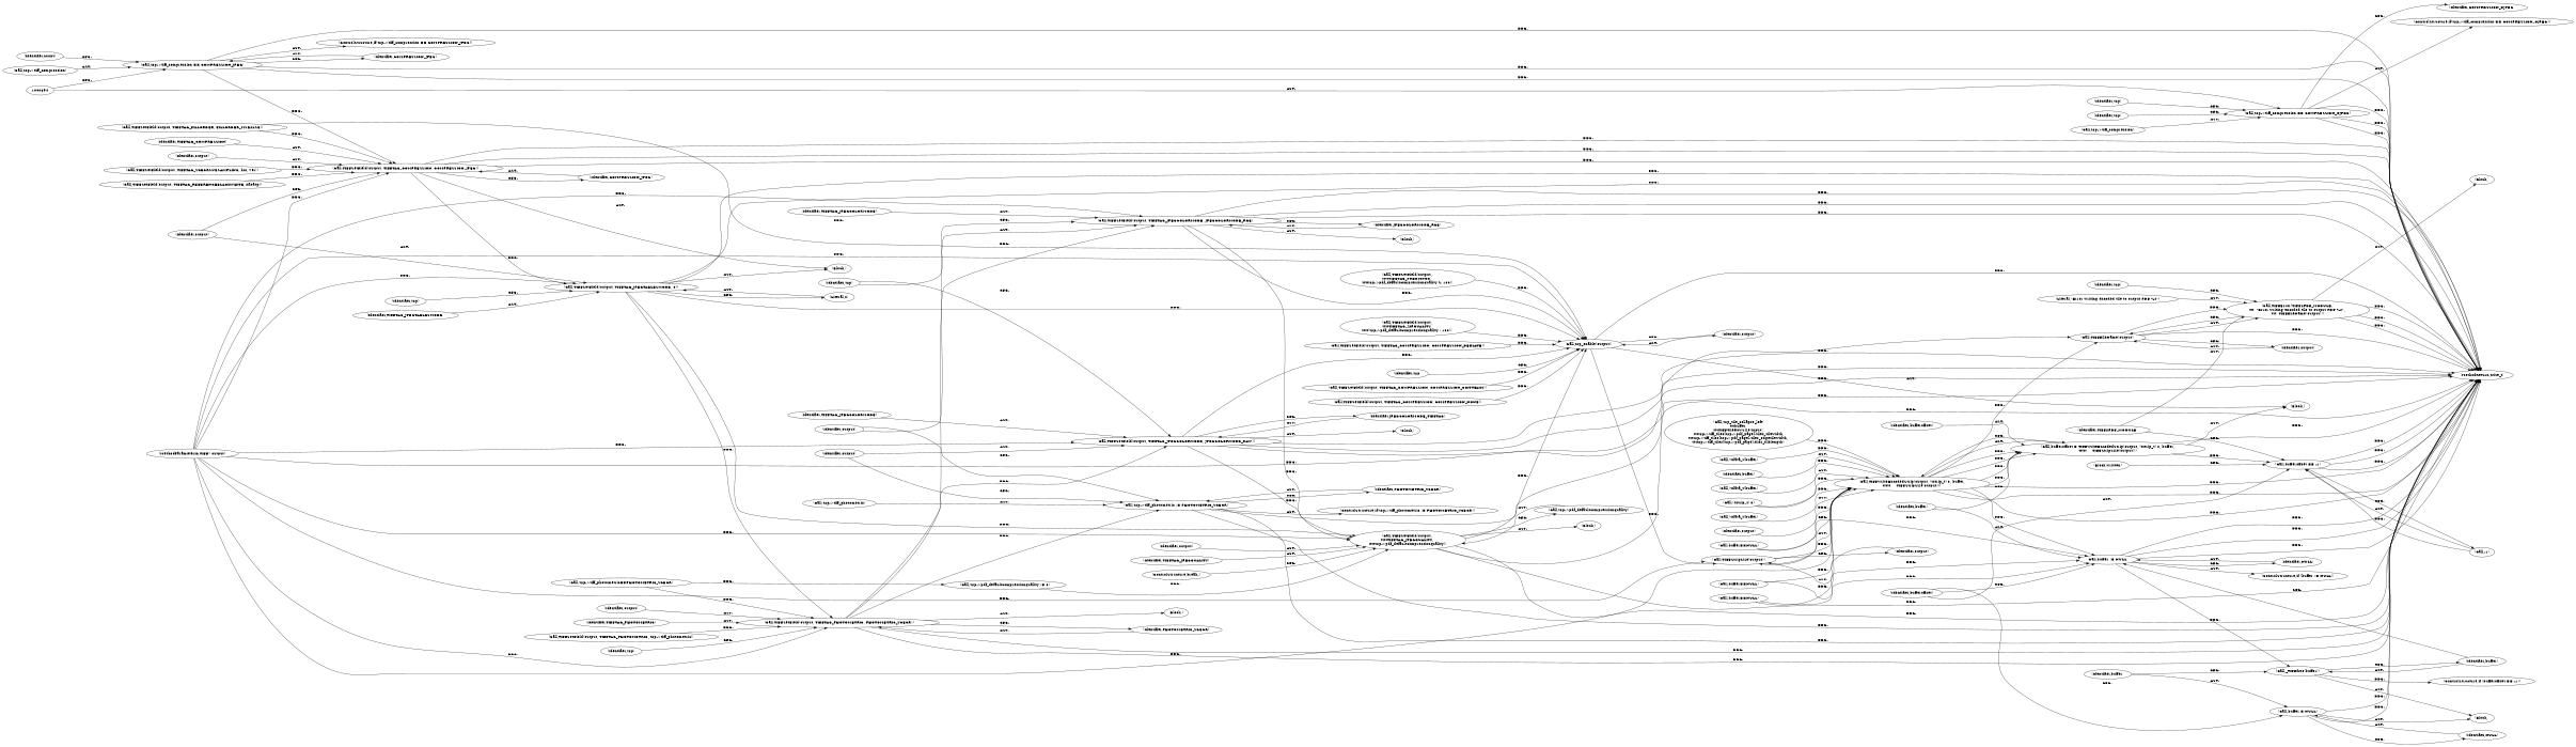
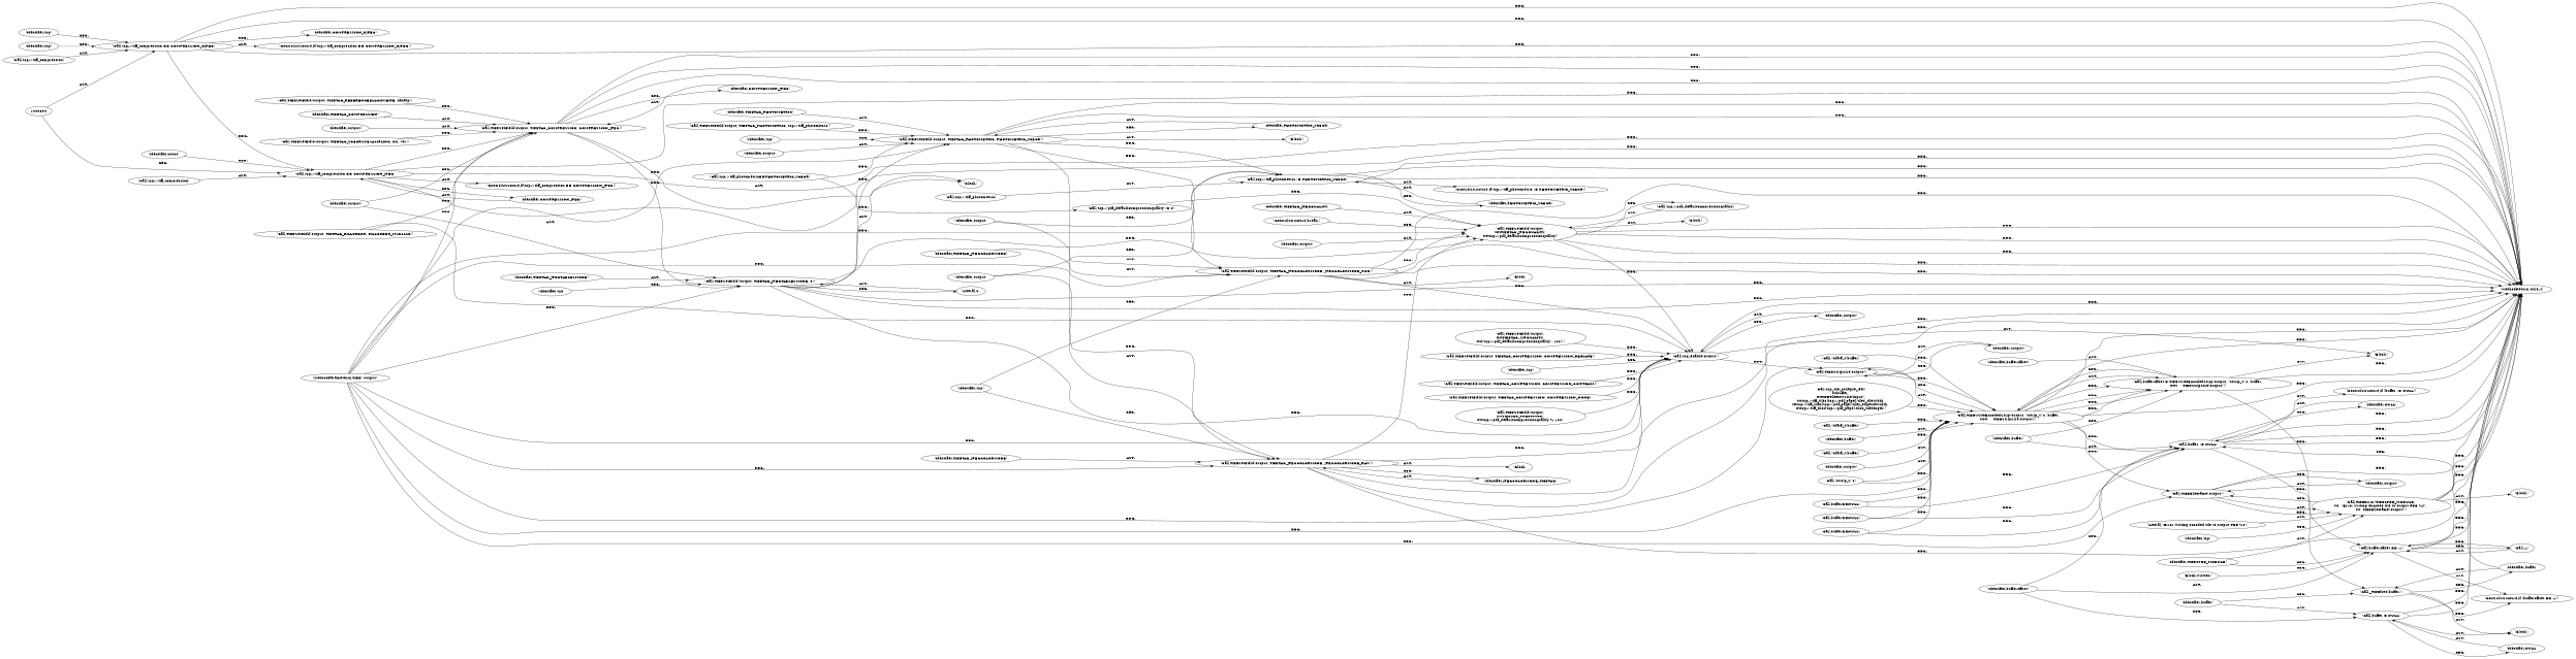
  digraph {
    rankdir=LR
    n1 [label="(Call,t2p->tiff_compression == COMPRESSION_OJPEG)"]
    n2 [label="(Call,t2p->tiff_compression == COMPRESSION_JPEG)"]
    n3 [label="(Identifier,COMPRESSION_OJPEG)"]
    n4 [label="(ControlStructure,if(t2p->tiff_compression == COMPRESSION_OJPEG))"]
    n5 [label="(MethodReturn,tsize_t)"]
    n6 [label="(Call,TIFFSetField(output, TIFFTAG_COMPRESSION, COMPRESSION_JPEG))"]
    n7 [label="(ControlStructure,if(t2p->tiff_compression == COMPRESSION_JPEG))"]
    n8 [label="(Identifier,COMPRESSION_JPEG)"]
    n9 [label="(Call,TIFFSetField(output, TIFFTAG_JPEGTABLESMODE, 0))"]
    n10 [label="(Block,)"]
    n11 [label="(Identifier,COMPRESSION_JPEG)"]
    n12 [label="(Call,TIFFSetField(output, TIFFTAG_PHOTOMETRIC, PHOTOMETRIC_YCBCR))"]
    n13 [label="(Call,TIFFSetField(output, \n\t\t\t\tTIFFTAG_JPEGQUALITY, \n\t\t\t\tt2p->pdf_defaultcompressionquality))"]
    n14 [label="(Call,t2p_enable(output))"]
    n15 [label="(Literal,0)"]
    n16 [label="(Call,t2p->tiff_photometric != PHOTOMETRIC_YCBCR)"]
    n17 [label="(Call,TIFFSetField(output, TIFFTAG_JPEGCOLORMODE, JPEGCOLORMODE_RGB))"]
    n18 [label="(Call,TIFFSetField(output, TIFFTAG_JPEGCOLORMODE, JPEGCOLORMODE_RAW))"]
    n19 [label="(Block,)"]
    n20 [label="(Identifier,PHOTOMETRIC_YCBCR)"]
    n21 [label="(Block,)"]
    n22 [label="(Call,t2p->pdf_defaultcompressionquality)"]
    n23 [label="(Call,TIFFStripSize(output))"]
    n24 [label="(Block,)"]
    n25 [label="(Identifier,output)"]
    n26 [label="(Identifier,PHOTOMETRIC_YCBCR)"]
    n27 [label="(ControlStructure,if(t2p->tiff_photometric != PHOTOMETRIC_YCBCR))"]
-   n28 [label="(Identifier,JPEGCOLORMODE_RGB)"]
    n29 [label="(Block,)"]
    n30 [label="(Identifier,JPEGCOLORMODE_TIFFTAG)"]
    n31 [label="(Block,)"]
    n32 [label="(Call,TIFFWriteEncodedStrip(output, (tstrip_t) 0, buffer,\n\t\t\t\t\t     TIFFStripSize(output)))"]
    n33 [label="(Identifier,output)"]
    n34 [label="(Call,bufferoffset = TIFFWriteEncodedStrip(output, (tstrip_t) 0, buffer,\n\t\t\t\t\t     TIFFStripSize(output)))"]
    n35 [label="(Call,buffer != NULL)"]
    n36 [label="(Call,TIFFFileName(output))"]
    n37 [label="(Call,bufferoffset == -1)"]
    n38 [label="(Call,_TIFFfree(buffer))"]
    n39 [label="(Identifier,NULL)"]
    n40 [label="(ControlStructure,if (buffer != NULL))"]
    n41 [label="(Call,TIFFError(TIFF2PDF_MODULE, \n\t\t\t  \"Error writing encoded tile to output PDF %s\", \n\t\t\t  TIFFFileName(output)))"]
    n42 [label="(Identifier,output)"]
    n43 [label="(ControlStructure,if (bufferoffset == -1))"]
    n44 [label="(Call,-1)"]
    n45 [label="(Identifier,buffer)"]
    n46 [label="(Block,)"]
    n47 [label="(Call,buffer = NULL)"]
    n48 [label="(Identifier,NULL)"]
    n49 [label="(Block,)"]
    n50 [label="(Identifier,output)"]
    n51 [label="(Identifier,bufferoffset)"]
    n52 [label="(Identifier,t2p)"]
    n53 [label="(Call,TIFFSetField(output, TIFFTAG_REFERENCEBLACKWHITE, xfloatp))"]
    n54 [label="(Identifier,t2p)"]
    n55 [label="(Identifier,TIFFTAG_JPEGCOLORMODE)"]
    n56 [label="(Call,TIFFSetField(output, \n\t\t\t\tTIFFTAG_ZIPQUALITY, \n\t\t\t\t(t2p->pdf_defaultcompressionquality / 100)))"]
    n57 [label="(Identifier,t2p)"]
    n58 [label="(Call,TIFFSetField(output, TIFFTAG_FILLORDER, FILLORDER_MSB2LSB))"]
    n59 [label="(Identifier,TIFFTAG_JPEGQUALITY)"]
    n60 [label="(Identifier,output)"]
    n61 [label="(Identifier,TIFF2PDF_MODULE)"]
    n62 [label="(Call,t2p->tiff_photometric)"]
    n63 [label="(Call,t2p_tile_collapse_left(\n\t\t\tbuffer, \n\t\t\tTIFFTileRowSize(input),\n\t\t\tt2p->tiff_tiles[t2p->pdf_page].tiles_tilewidth,\n\t\t\tt2p->tiff_tiles[t2p->pdf_page].tiles_edgetilewidth, \n\t\t\tt2p->tiff_tiles[t2p->pdf_page].tiles_tilelength))"]
    n64 [label="(Identifier,TIFFTAG_COMPRESSION)"]
    n65 [label="(Call,buffer==NULL)"]
    n66 [label="(Call,(tdata_t)buffer)"]
    n67 [label="(Identifier,buffer)"]
    n68 [label="(Call,(tdata_t)buffer)"]
    n69 [label="(Call,t2p->pdf_defaultcompressionquality != 0)"]
    n70 [label="(MethodParameterIn,TIFF* output)"]
    n71 [label="(Identifier,output)"]
    n72 [label="(Literal,\"Error writing encoded tile to output PDF %s\")"]
    n73 [label="(Identifier,t2p)"]
    n74 [label="(Call,t2p->tiff_compression)"]
    n75 [label="(Call,(tstrip_t) 0)"]
    n76 [label="(Identifier,TIFFTAG_JPEGCOLORMODE)"]
    n77 [label="(Identifier,buffer)"]
    n78 [label="(Identifier,bufferoffset)"]
    n79 [label="(Call,TIFFSetField(output, TIFFTAG_COMPRESSION, COMPRESSION_DEFLATE))"]
    n80 [label="(Identifier,t2p)"]
    n81 [label="(Call,TIFFSetField(output, TIFFTAG_YCBCRSUBSAMPLING, hor, ver))"]
    n82 [label="(Call,t2p->tiff_compression)"]
    n83 [label="(Call,t2p->tiff_photometric==PHOTOMETRIC_YCBCR)"]
    n84 [label="(Identifier,output)"]
    n85 [label="(Identifier,TIFFTAG_PHOTOMETRIC)"]
    n86 [label="(Identifier,t2p)"]
    n87 [label="(Identifier,output)"]
    n88 [label="(Call,buffer==NULL)"]
    n89 [label="(Call,TIFFSetField(output, TIFFTAG_PHOTOMETRIC, t2p->tiff_photometric))"]
    n90 [label="(Call,TIFFSetField(output, TIFFTAG_COMPRESSION, COMPRESSION_CCITTFAX4))"]
    n91 [label="(Call,(tdata_t)buffer)"]
    n92 [label="(ControlStructure,break;)"]
    n93 [label="(Identifier,count)"]
    n94 [label="(Identifier,t2p)"]
    n95 [label="(Block,written)"]
    n96 [label="(Call,buffer==NULL)"]
    n97 [label="(Identifier,buffer)"]
    n98 [label="(Identifier,output)"]
    n99 [label="(Call,TIFFSetField(output, TIFFTAG_COMPRESSION, COMPRESSION_NONE))"]
    n100 [label="(Call,TIFFSetField(output, \n\t\t\t\tTIFFTAG_PREDICTOR, \n\t\t\t\tt2p->pdf_defaultcompressionquality % 100))"]
    n101 [label="(Identifier,TIFFTAG_JPEGTABLESMODE)"]
    n102 [label="(Identifier,output)"]
    1000694
+   n1 -> n2 [label="DDG: "]
    n1 -> n3 [label="CFG: "]
    n1 -> n4 [label="AST: "]
    n1 -> n5 [label="DDG: "]
    n1 -> n5 [label="DDG: "]
    n1 -> n5 [label="DDG: "]
    n2 -> n5 [label="DDG: "]
    n2 -> n5 [label="DDG: "]
    n2 -> n5 [label="DDG: "]
    n2 -> n6 [label="DDG: "]
    n2 -> n7 [label="AST: "]
    n2 -> n8 [label="CFG: "]
    n6 -> n5 [label="DDG: "]
    n6 -> n5 [label="DDG: "]
    n6 -> n5 [label="DDG: "]
    n6 -> n9 [label="DDG: "]
    n6 -> n10 [label="AST: "]
    n6 -> n11 [label="CFG: "]
    n8 -> n2 [label="AST: "]
    n9 -> n5 [label="DDG: "]
    n9 -> n5 [label="DDG: "]
    n9 -> n10 [label="AST: "]
    n9 -> n12 [label="DDG: "]
    n9 -> n13 [label="DDG: "]
    n9 -> n14 [label="DDG: "]
    n9 -> n15 [label="CFG: "]
    n11 -> n6 [label="AST: "]
    n12 -> n5 [label="DDG: "]
    n12 -> n5 [label="DDG: "]
    n12 -> n16 [label="DDG: "]
    n12 -> n17 [label="DDG: "]
    n12 -> n18 [label="DDG: "]
    n12 -> n19 [label="AST: "]
    n12 -> n20 [label="CFG: "]
    n13 -> n5 [label="DDG: "]
    n13 -> n5 [label="DDG: "]
    n13 -> n5 [label="DDG: "]
    n13 -> n14 [label="DDG: "]
    n13 -> n21 [label="AST: "]
    n13 -> n22 [label="CFG: "]
    n14 -> n5 [label="DDG: "]
    n14 -> n23 [label="DDG: "]
    n14 -> n24 [label="AST: "]
    n14 -> n25 [label="CFG: "]
    n15 -> n9 [label="AST: "]
    n16 -> n5 [label="DDG: "]
    n16 -> n5 [label="DDG: "]
    n16 -> n5 [label="DDG: "]
    n16 -> n26 [label="CFG: "]
    n16 -> n27 [label="AST: "]
    n17 -> n5 [label="DDG: "]
    n17 -> n5 [label="DDG: "]
    n17 -> n5 [label="DDG: "]
    n17 -> n13 [label="DDG: "]
    n17 -> n14 [label="DDG: "]
-   n17 -> n28 [label="CFG: "]
    n17 -> n29 [label="AST: "]
    n18 -> n5 [label="DDG: "]
    n18 -> n5 [label="DDG: "]
    n18 -> n5 [label="DDG: "]
    n18 -> n13 [label="DDG: "]
    n18 -> n14 [label="DDG: "]
    n18 -> n30 [label="CFG: "]
    n18 -> n31 [label="AST: "]
    n20 -> n12 [label="AST: "]
    n22 -> n13 [label="AST: "]
    n23 -> n32 [label="AST: "]
    n23 -> n32 [label="DDG: "]
    n23 -> n33 [label="CFG: "]
    n25 -> n14 [label="AST: "]
    n26 -> n16 [label="AST: "]
-   n28 -> n17 [label="AST: "]
    n30 -> n18 [label="AST: "]
    n32 -> n5 [label="DDG: "]
    n32 -> n5 [label="DDG: "]
    n32 -> n5 [label="DDG: "]
    n32 -> n23 [label="CFG: "]
    n32 -> n34 [label="AST: "]
    n32 -> n34 [label="DDG: "]
    n32 -> n34 [label="DDG: "]
    n32 -> n34 [label="DDG: "]
    n32 -> n34 [label="DDG: "]
    n32 -> n35 [label="DDG: "]
    n32 -> n36 [label="DDG: "]
    n33 -> n23 [label="AST: "]
    n34 -> n5 [label="DDG: "]
    n34 -> n24 [label="AST: "]
    n34 -> n32 [label="CFG: "]
    n34 -> n37 [label="DDG: "]
    n35 -> n5 [label="DDG: "]
    n35 -> n5 [label="DDG: "]
    n35 -> n5 [label="DDG: "]
    n35 -> n38 [label="DDG: "]
    n35 -> n39 [label="CFG: "]
    n35 -> n40 [label="AST: "]
    n36 -> n5 [label="DDG: "]
    n36 -> n41 [label="AST: "]
    n36 -> n41 [label="DDG: "]
    n36 -> n42 [label="CFG: "]
    n37 -> n5 [label="DDG: "]
    n37 -> n5 [label="DDG: "]
    n37 -> n5 [label="DDG: "]
+   n37 -> n43 [label="AST: "]
    n37 -> n44 [label="CFG: "]
    n38 -> n43 [label="DDG: "]
    n38 -> n45 [label="CFG: "]
    n38 -> n46 [label="AST: "]
    n39 -> n35 [label="AST: "]
    n41 -> n5 [label="DDG: "]
    n41 -> n5 [label="DDG: "]
    n41 -> n5 [label="DDG: "]
    n41 -> n36 [label="CFG: "]
    n41 -> n49 [label="AST: "]
    n42 -> n36 [label="AST: "]
    n44 -> n37 [label="AST: "]
    n44 -> n37 [label="DDG: "]
    n45 -> n35 [label="CFG: "]
    n45 -> n38 [label="AST: "]
    n47 -> n5 [label="DDG: "]
    n47 -> n5 [label="DDG: "]
    n47 -> n46 [label="AST: "]
    n47 -> n48 [label="CFG: "]
    n48 -> n47 [label="AST: "]
    n50 -> n13 [label="AST: "]
    n51 -> n34 [label="AST: "]
    n52 -> n12 [label="CFG: "]
    n53 -> n6 [label="DDG: "]
    n54 -> n1 [label="CFG: "]
    n55 -> n17 [label="AST: "]
    n56 -> n14 [label="DDG: "]
    n57 -> n41 [label="CFG: "]
    n58 -> n6 [label="DDG: "]
    n58 -> n14 [label="DDG: "]
    n59 -> n13 [label="AST: "]
    n60 -> n16 [label="CFG: "]
    n60 -> n18 [label="AST: "]
    n61 -> n37 [label="CFG: "]
    n61 -> n41 [label="AST: "]
    n62 -> n16 [label="AST: "]
    n63 -> n32 [label="DDG: "]
    n64 -> n6 [label="AST: "]
    n65 -> n32 [label="DDG: "]
    n65 -> n35 [label="DDG: "]
    n66 -> n32 [label="DDG: "]
    n67 -> n32 [label="AST: "]
    n68 -> n32 [label="DDG: "]
    n69 -> n13 [label="DDG: "]
    n70 -> n6 [label="DDG: "]
    n70 -> n9 [label="DDG: "]
    n70 -> n12 [label="DDG: "]
    n70 -> n13 [label="DDG: "]
    n70 -> n14 [label="DDG: "]
    n70 -> n17 [label="DDG: "]
    n70 -> n18 [label="DDG: "]
    n70 -> n23 [label="DDG: "]
    n70 -> n32 [label="DDG: "]
    n70 -> n36 [label="DDG: "]
    n71 -> n6 [label="AST: "]
    n72 -> n41 [label="AST: "]
    n73 -> n17 [label="CFG: "]
    n73 -> n18 [label="CFG: "]
    n74 -> n2 [label="AST: "]
    n75 -> n32 [label="AST: "]
    n75 -> n32 [label="DDG: "]
    n76 -> n18 [label="AST: "]
    n77 -> n34 [label="CFG: "]
    n77 -> n35 [label="AST: "]
    n78 -> n35 [label="CFG: "]
    n78 -> n37 [label="AST: "]
    n78 -> n47 [label="CFG: "]
    n79 -> n14 [label="DDG: "]
    n80 -> n1 [label="CFG: "]
    n81 -> n6 [label="DDG: "]
    n82 -> n1 [label="AST: "]
    n83 -> n12 [label="DDG: "]
    n83 -> n69 [label="DDG: "]
    n84 -> n12 [label="AST: "]
    n85 -> n12 [label="AST: "]
    n86 -> n14 [label="CFG: "]
    n87 -> n6 [label="CFG: "]
    n87 -> n9 [label="AST: "]
    n88 -> n32 [label="DDG: "]
    n88 -> n35 [label="DDG: "]
    n89 -> n12 [label="DDG: "]
    n90 -> n14 [label="DDG: "]
    n91 -> n32 [label="DDG: "]
    n92 -> n13 [label="CFG: "]
    n93 -> n2 [label="CFG: "]
    n94 -> n9 [label="CFG: "]
    n95 -> n37 [label="CFG: "]
    n96 -> n32 [label="DDG: "]
    n96 -> n35 [label="DDG: "]
    n97 -> n38 [label="CFG: "]
    n97 -> n47 [label="AST: "]
    n98 -> n16 [label="CFG: "]
    n98 -> n17 [label="AST: "]
    n99 -> n14 [label="DDG: "]
    n100 -> n14 [label="DDG: "]
    n101 -> n9 [label="AST: "]
    n102 -> n32 [label="AST: "]
    1000694 -> n1 [label="AST: "]
    1000694 -> n2 [label="CFG: "]
  }
